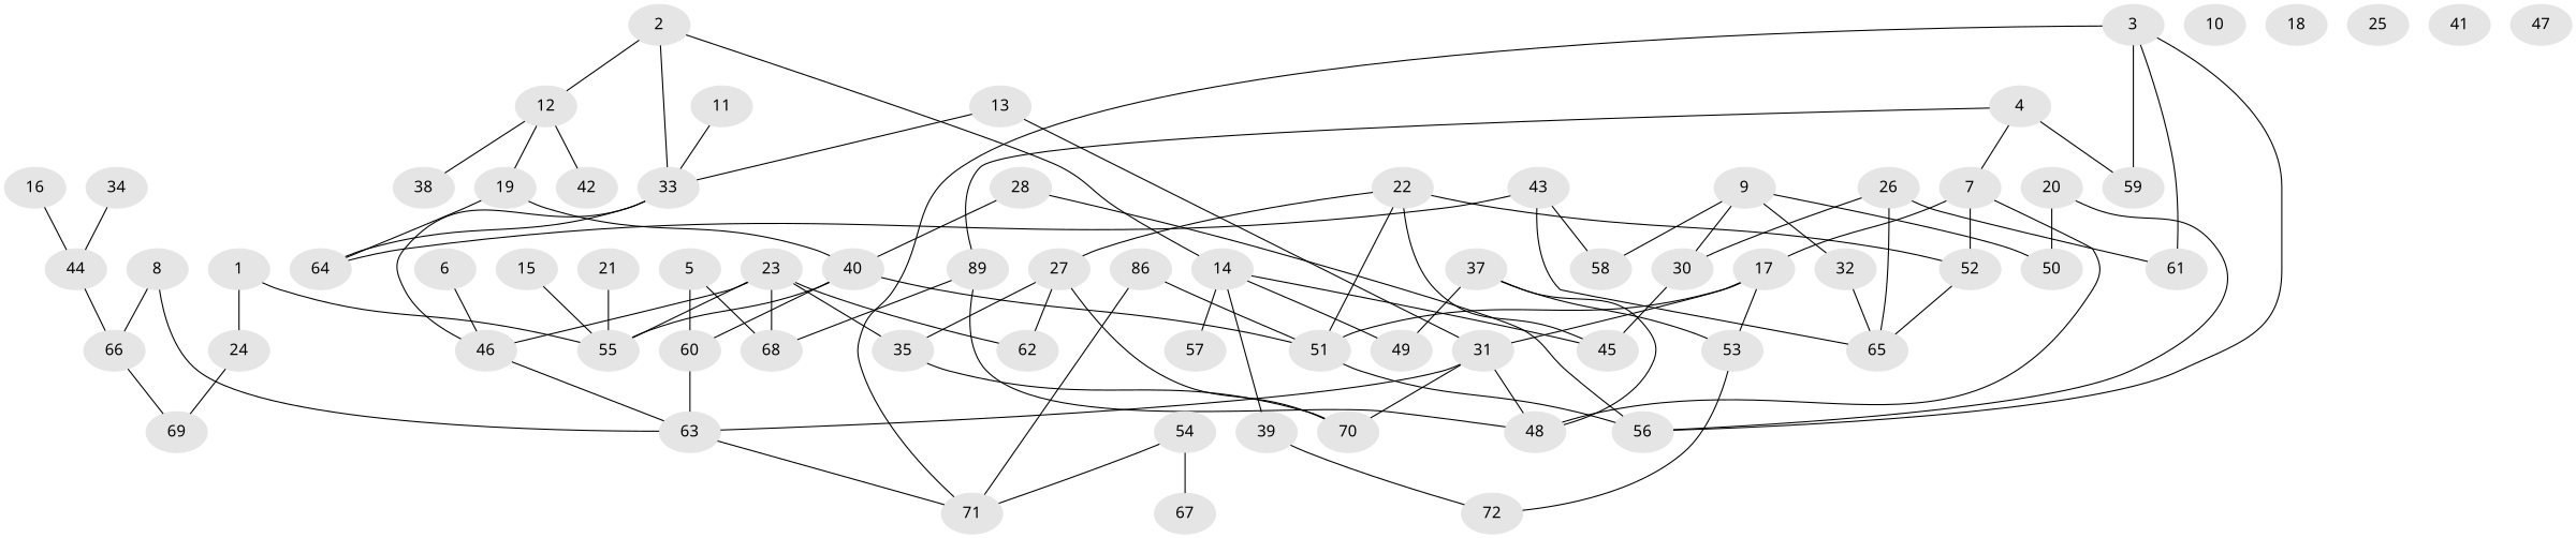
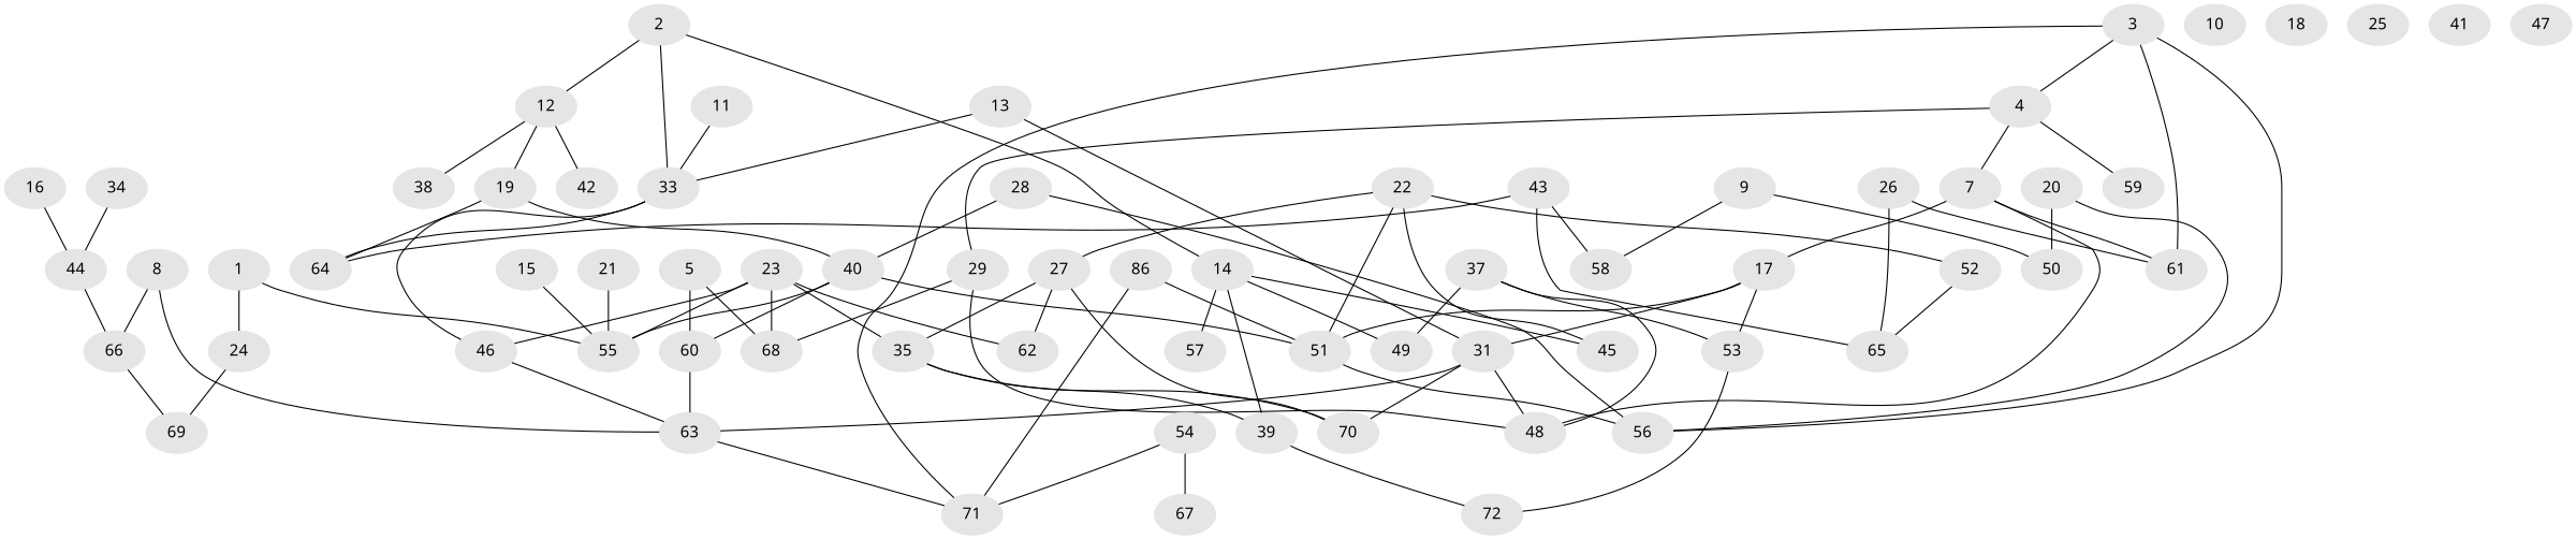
  graph {
    fontname="Noto Sans"
    node [color=gray90 fontname="Noto Sans" style=filled]
    edge [fontname="Noto Sans"]
    1
    24
    55
    69
    2
    12
    14
    33
    19
    38
    42
    39
    45
    49
    57
    46
    64
    3
    4
    56
    61
    71
    7
-   29 [label=89]
+   29
    59
    17
    48
    52
    68
    5
    60
    63
-   6
    31
    51
    53
    65
    8
    66
    9
-   30
-   32
    50
    58
    10
    11
    40
    13
    70
    72
    15
    16
    44
    18
    20
    21
    22
    27
    35
    62
    23
    34
    25
    26
    28
    54
    67
    n68 [label=86]
    37
    41
    43
    47
    1 -- 24
    1 -- 55
    24 -- 69
    2 -- 12
    2 -- 14
    2 -- 33
    12 -- 19
    12 -- 38
    12 -- 42
    14 -- 39
    14 -- 45
    14 -- 49
    14 -- 57
    33 -- 46
    33 -- 64
    19 -- 64
    19 -- 40
    39 -- 72
    46 -- 63
-   3 -- 59
+   3 -- 4
    3 -- 56
    3 -- 61
    3 -- 71
    4 -- 7
    4 -- 29
    4 -- 59
    7 -- 17
    7 -- 48
-   7 -- 52
+   7 -- 61
    29 -- 48
    29 -- 68
    17 -- 31
    17 -- 51
    17 -- 53
    52 -- 65
    5 -- 68
    5 -- 60
    60 -- 63
    63 -- 71
-   6 -- 46
    31 -- 48
    31 -- 63
    31 -- 70
    51 -- 56
    53 -- 72
    8 -- 63
    8 -- 66
    66 -- 69
-   9 -- 30
-   9 -- 32
    9 -- 50
    9 -- 58
-   30 -- 45
-   32 -- 65
    11 -- 33
    40 -- 55
    40 -- 60
    40 -- 51
    13 -- 33
    13 -- 31
    15 -- 55
    16 -- 44
    44 -- 66
    20 -- 56
    20 -- 50
    21 -- 55
    22 -- 45
    22 -- 52
    22 -- 51
    22 -- 27
    27 -- 70
    27 -- 35
    27 -- 62
+   35 -- 39
    35 -- 70
    23 -- 55
    23 -- 46
    23 -- 68
    23 -- 35
    23 -- 62
    34 -- 44
    26 -- 61
    26 -- 65
-   26 -- 30
    28 -- 56
    28 -- 40
    54 -- 71
    54 -- 67
    n68 -- 71
    n68 -- 51
    37 -- 49
    37 -- 48
    37 -- 53
    43 -- 64
    43 -- 65
    43 -- 58
  }
